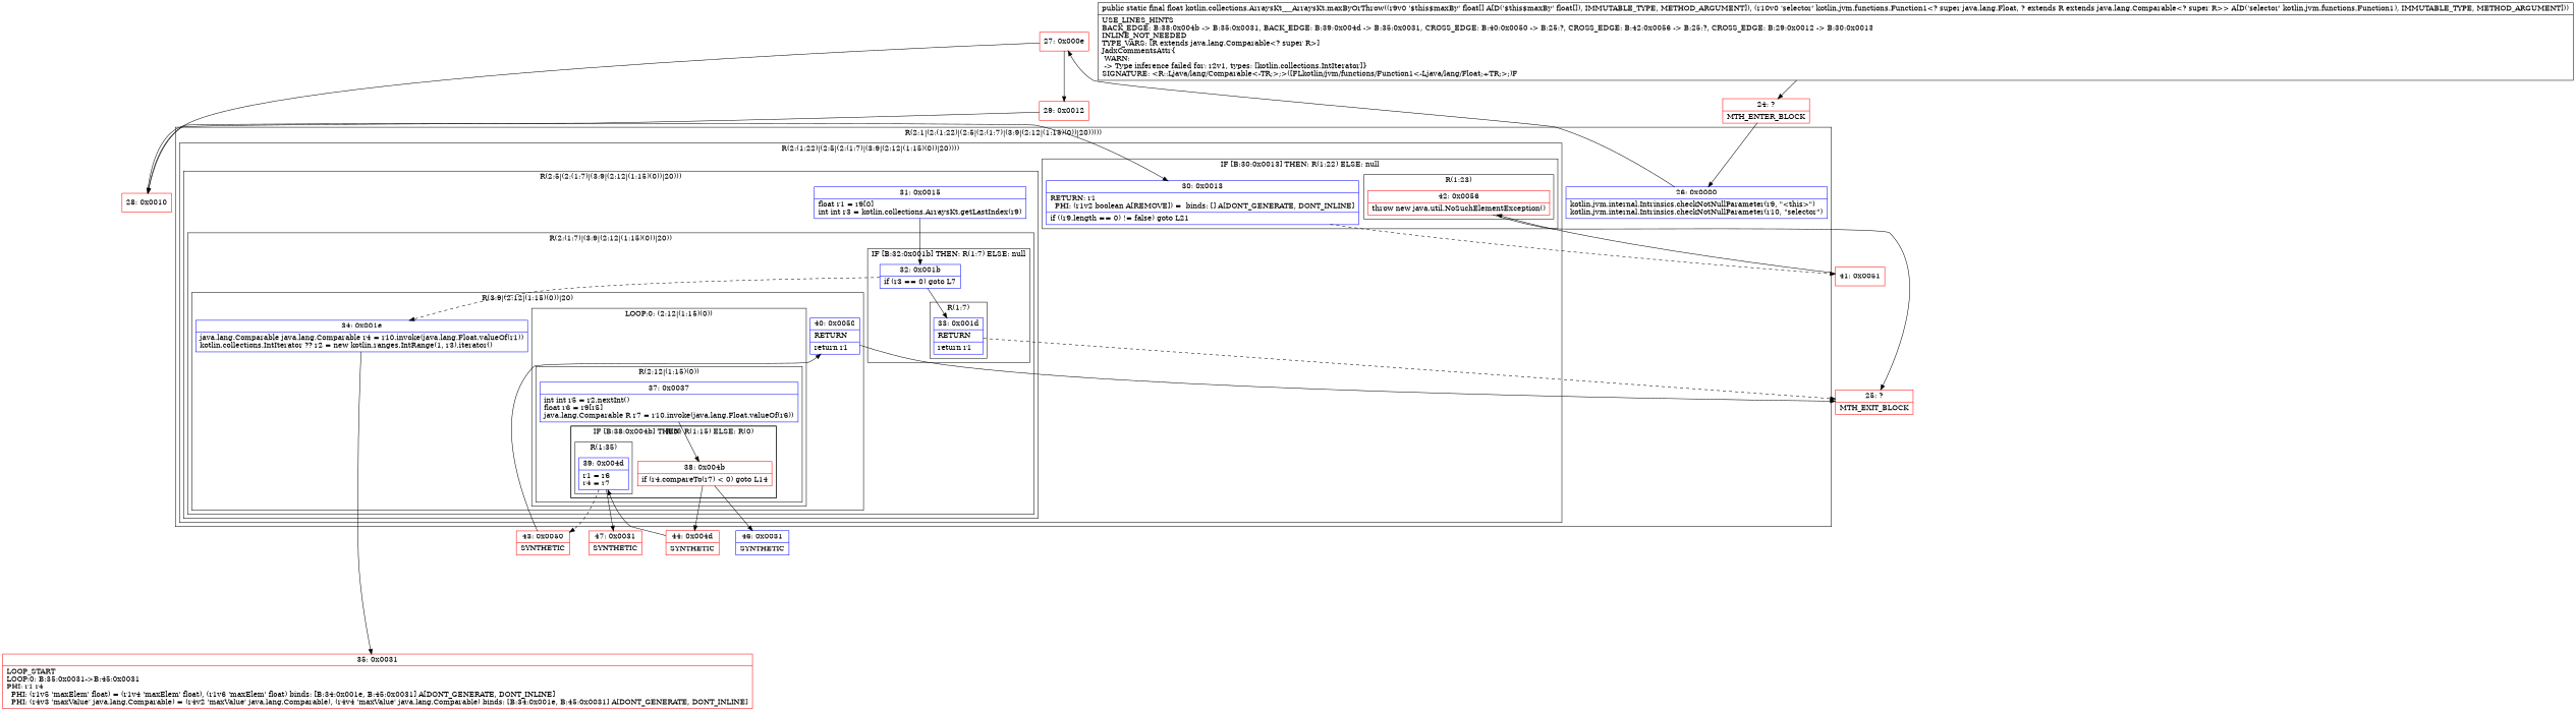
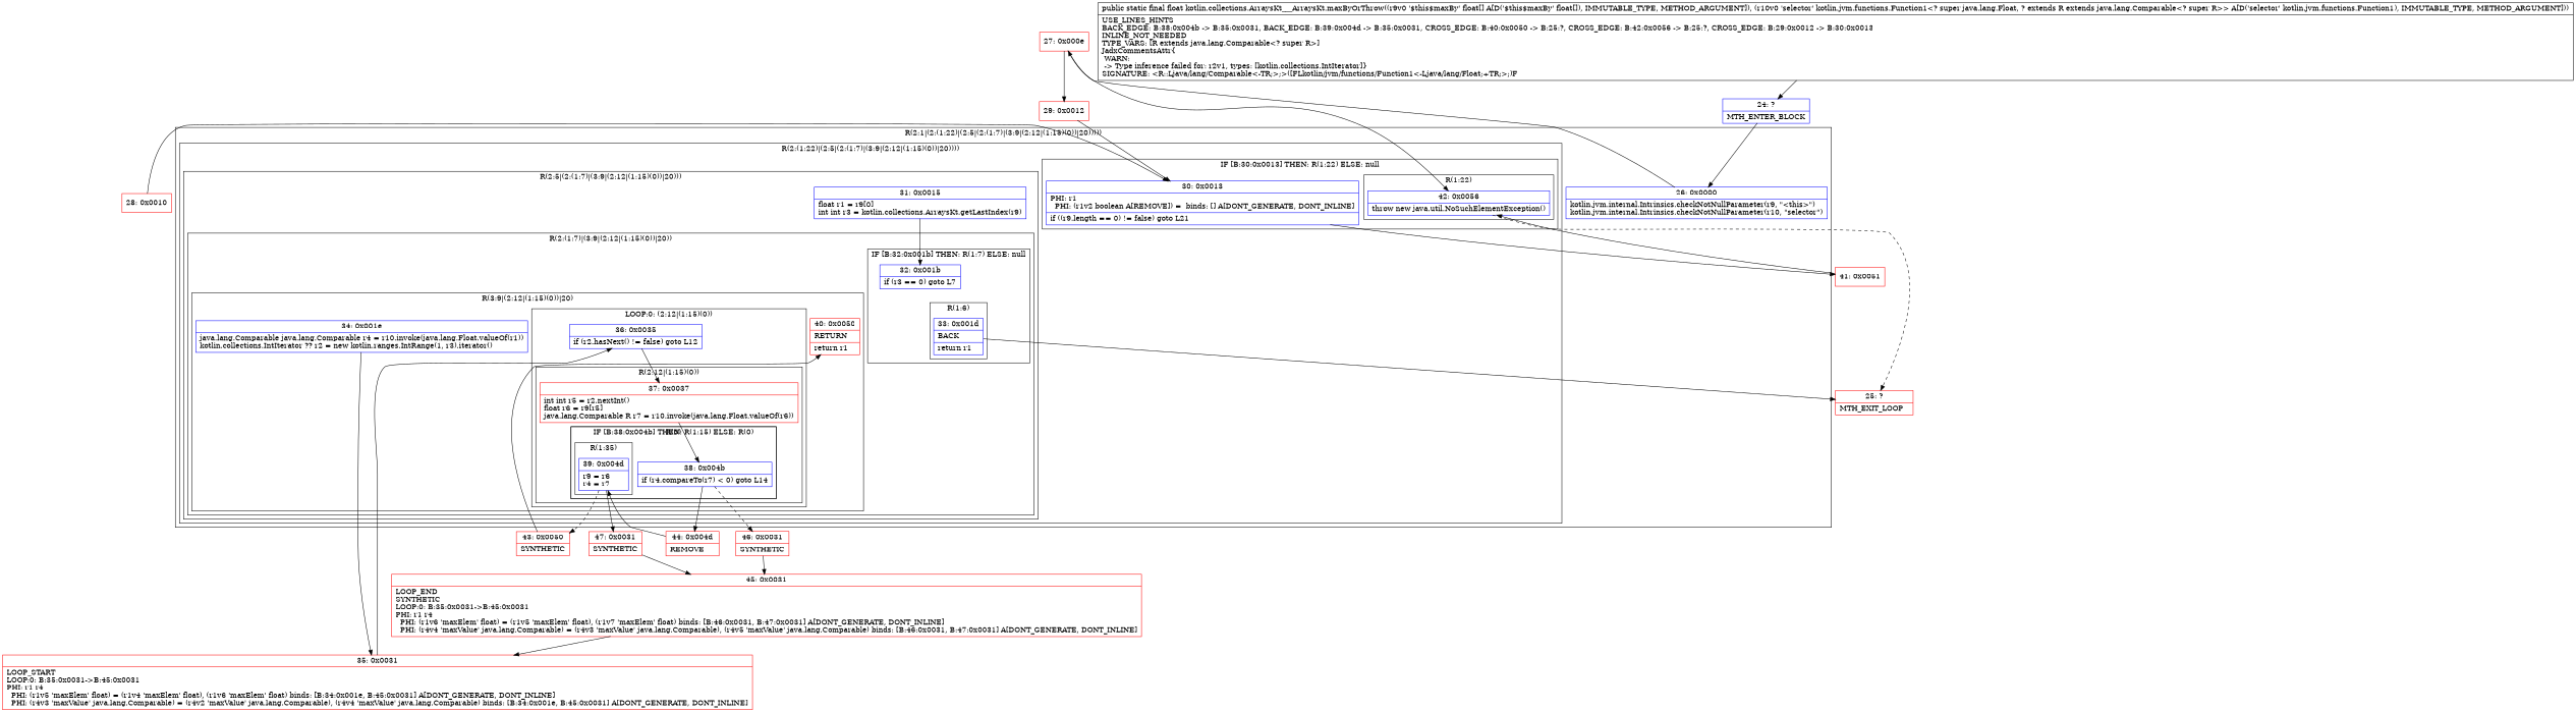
  digraph {
    node [color=blue shape=record]
-   n1 [color=red label="{42\:\ 0x0056|throw new java.util.NoSuchElementException()\l}"]
-   n2 [label="{30\:\ 0x0013|RETURN: r1 \l  PHI: (r1v2 boolean A[REMOVE]) =  binds: [] A[DONT_GENERATE, DONT_INLINE]\l|if ((r9.length == 0) != false) goto L21\l}"]
-   n3 [label="{33\:\ 0x001d|RETURN\l|return r1\l}"]
+   n1 [label="{42\:\ 0x0056|throw new java.util.NoSuchElementException()\l}"]
+   n2 [label="{30\:\ 0x0013|PHI: r1 \l  PHI: (r1v2 boolean A[REMOVE]) =  binds: [] A[DONT_GENERATE, DONT_INLINE]\l|if ((r9.length == 0) != false) goto L21\l}"]
+   n3 [label="{33\:\ 0x001d|BACK\l|return r1\l}"]
    n4 [label="{32\:\ 0x001b|if (r3 == 0) goto L7\l}"]
-   n5 [label="{39\:\ 0x004d|r1 = r6\lr4 = r7\l}"]
-   n6 [color=red label="{38\:\ 0x004b|if (r4.compareTo(r7) \< 0) goto L14\l}"]
-   n7 [label="{37\:\ 0x0037|int int r5 = r2.nextInt()\lfloat r6 = r9[r5]\ljava.lang.Comparable R r7 = r10.invoke(java.lang.Float.valueOf(r6))\l}"]
+   n5 [label="{39\:\ 0x004d|r9 = r6\lr4 = r7\l}"]
+   n6 [label="{38\:\ 0x004b|if (r4.compareTo(r7) \< 0) goto L14\l}"]
+   n7 [color=red label="{37\:\ 0x0037|int int r5 = r2.nextInt()\lfloat r6 = r9[r5]\ljava.lang.Comparable R r7 = r10.invoke(java.lang.Float.valueOf(r6))\l}"]
+   n8 [label="{36\:\ 0x0035|if (r2.hasNext() != false) goto L12\l}"]
    n9 [label="{34\:\ 0x001e|java.lang.Comparable java.lang.Comparable r4 = r10.invoke(java.lang.Float.valueOf(r1))\lkotlin.collections.IntIterator ?? r2 = new kotlin.ranges.IntRange(1, r3).iterator()\l}"]
-   n10 [label="{40\:\ 0x0050|RETURN\l|return r1\l}"]
+   n10 [color=red label="{40\:\ 0x0050|RETURN\l|return r1\l}"]
    n11 [label="{31\:\ 0x0015|float r1 = r9[0]\lint int r3 = kotlin.collections.ArraysKt.getLastIndex(r9)\l}"]
    n12 [label="{26\:\ 0x0000|kotlin.jvm.internal.Intrinsics.checkNotNullParameter(r9, \"\<this\>\")\lkotlin.jvm.internal.Intrinsics.checkNotNullParameter(r10, \"selector\")\l}"]
-   n13 [color=red label="{25\:\ ?|MTH_EXIT_BLOCK\l}"]
+   n13 [color=red label="{25\:\ ?|MTH_EXIT_LOOP\l}"]
    n14 [color=red label="{41\:\ 0x0051}"]
    n15 [color=red label="{43\:\ 0x0050|SYNTHETIC\l}"]
    n16 [color=red label="{47\:\ 0x0031|SYNTHETIC\l}"]
-   n17 [color=red label="{44\:\ 0x004d|SYNTHETIC\l}"]
-   n18 [label="{46\:\ 0x0031|SYNTHETIC\l}"]
+   n17 [color=red label="{44\:\ 0x004d|REMOVE\l}"]
+   n18 [color=red label="{46\:\ 0x0031|SYNTHETIC\l}"]
    n19 [color=red label="{35\:\ 0x0031|LOOP_START\lLOOP:0: B:35:0x0031\-\>B:45:0x0031\lPHI: r1 r4 \l  PHI: (r1v5 'maxElem' float) = (r1v4 'maxElem' float), (r1v6 'maxElem' float) binds: [B:34:0x001e, B:45:0x0031] A[DONT_GENERATE, DONT_INLINE]\l  PHI: (r4v3 'maxValue' java.lang.Comparable) = (r4v2 'maxValue' java.lang.Comparable), (r4v4 'maxValue' java.lang.Comparable) binds: [B:34:0x001e, B:45:0x0031] A[DONT_GENERATE, DONT_INLINE]\l}"]
    n20 [color=red label="{27\:\ 0x000e}"]
    n21 [color=red label="{28\:\ 0x0010}"]
    n22 [color=red label="{29\:\ 0x0012}"]
-   n24 [color=red label="{24\:\ ?|MTH_ENTER_BLOCK\l}"]
+   n23 [color=red label="{45\:\ 0x0031|LOOP_END\lSYNTHETIC\lLOOP:0: B:35:0x0031\-\>B:45:0x0031\lPHI: r1 r4 \l  PHI: (r1v6 'maxElem' float) = (r1v5 'maxElem' float), (r1v7 'maxElem' float) binds: [B:46:0x0031, B:47:0x0031] A[DONT_GENERATE, DONT_INLINE]\l  PHI: (r4v4 'maxValue' java.lang.Comparable) = (r4v3 'maxValue' java.lang.Comparable), (r4v5 'maxValue' java.lang.Comparable) binds: [B:46:0x0031, B:47:0x0031] A[DONT_GENERATE, DONT_INLINE]\l}"]
+   n24 [label="{24\:\ ?|MTH_ENTER_BLOCK\l}"]
    n25 [label="{public static final float kotlin.collections.ArraysKt___ArraysKt.maxByOrThrow((r9v0 '$this$maxBy' float[] A[D('$this$maxBy' float[]), IMMUTABLE_TYPE, METHOD_ARGUMENT]), (r10v0 'selector' kotlin.jvm.functions.Function1\<? super java.lang.Float, ? extends R extends java.lang.Comparable\<? super R\>\> A[D('selector' kotlin.jvm.functions.Function1), IMMUTABLE_TYPE, METHOD_ARGUMENT]))  | USE_LINES_HINTS\lBACK_EDGE: B:38:0x004b \-\> B:35:0x0031, BACK_EDGE: B:39:0x004d \-\> B:35:0x0031, CROSS_EDGE: B:40:0x0050 \-\> B:25:?, CROSS_EDGE: B:42:0x0056 \-\> B:25:?, CROSS_EDGE: B:29:0x0012 \-\> B:30:0x0013\lINLINE_NOT_NEEDED\lTYPE_VARS: [R extends java.lang.Comparable\<? super R\>]\lJadxCommentsAttr\{\l WARN: \l \-\> Type inference failed for: r2v1, types: [kotlin.collections.IntIterator]\}\lSIGNATURE: \<R::Ljava\/lang\/Comparable\<\-TR;\>;\>([FLkotlin\/jvm\/functions\/Function1\<\-Ljava\/lang\/Float;+TR;\>;)F\l}" color=""]
    subgraph cluster_1 {
      label="R(2:1|(2:(1:22)|(2:5|(2:(1:7)|(3:9|(2:12|(1:15)(0))|20)))))"
      n12
      subgraph cluster_2 {
        label="R(2:(1:22)|(2:5|(2:(1:7)|(3:9|(2:12|(1:15)(0))|20))))"
        subgraph cluster_3 {
          label="IF [B:30:0x0013] THEN: R(1:22) ELSE: null"
          n2
          subgraph cluster_4 {
-           label="R(1:23)"
+           label="R(1:22)"
            n1
          }
        }
        subgraph cluster_5 {
          label="R(2:5|(2:(1:7)|(3:9|(2:12|(1:15)(0))|20)))"
          n11
          subgraph cluster_6 {
            label="R(2:(1:7)|(3:9|(2:12|(1:15)(0))|20))"
            subgraph cluster_7 {
              label="IF [B:32:0x001b] THEN: R(1:7) ELSE: null"
              n4
              subgraph cluster_8 {
-               label="R(1:7)"
+               label="R(1:6)"
                n3
              }
            }
            subgraph cluster_9 {
              label="R(3:9|(2:12|(1:15)(0))|20)"
              n9
              n10
              subgraph cluster_10 {
                label="LOOP:0: (2:12|(1:15)(0))"
+               n8
                subgraph cluster_11 {
                  label="R(2:12|(1:15)(0))"
                  n7
                  subgraph cluster_12 {
                    label="IF [B:38:0x004b] THEN: R(1:15) ELSE: R(0)"
                    n6
                    subgraph cluster_13 {
                      label="R(1:35)"
                      n5
                    }
                    subgraph cluster_14 {
                      label="R(0)"
                    }
                  }
                }
              }
            }
          }
        }
      }
    }
-   n1 -> n13
-   n2 -> n14 [style=dashed]
-   n3 -> n13 [style=dashed]
-   n4 -> n3
-   n4 -> n9 [style=dashed]
+   n1 -> n13 [style=dashed]
+   n2 -> n14
+   n3 -> n13
    n5 -> n15 [style=dashed]
    n5 -> n16
    n6 -> n17
-   n6 -> n18 [style=solid]
+   n6 -> n18 [style=dashed]
    n7 -> n6
+   n8 -> n7
    n9 -> n19
-   n10 -> n13
    n11 -> n4
    n12 -> n20
    n14 -> n1
    n15 -> n10
+   n16 -> n23
    n17 -> n5
-   n20 -> n21
+   n18 -> n23
+   n19 -> n8
+   n20 -> n1
    n20 -> n22
    n21 -> n2
-   n22 -> n21
+   n22 -> n2
+   n23 -> n19
    n24 -> n12
    n25 -> n24
  }
